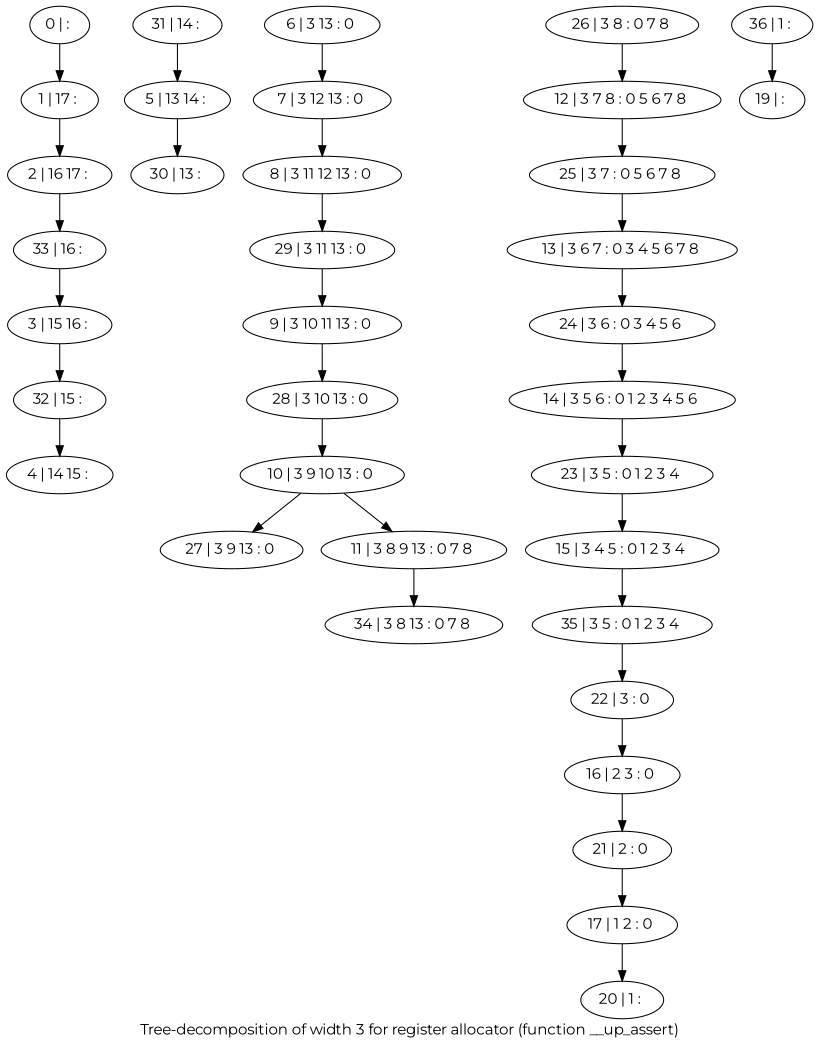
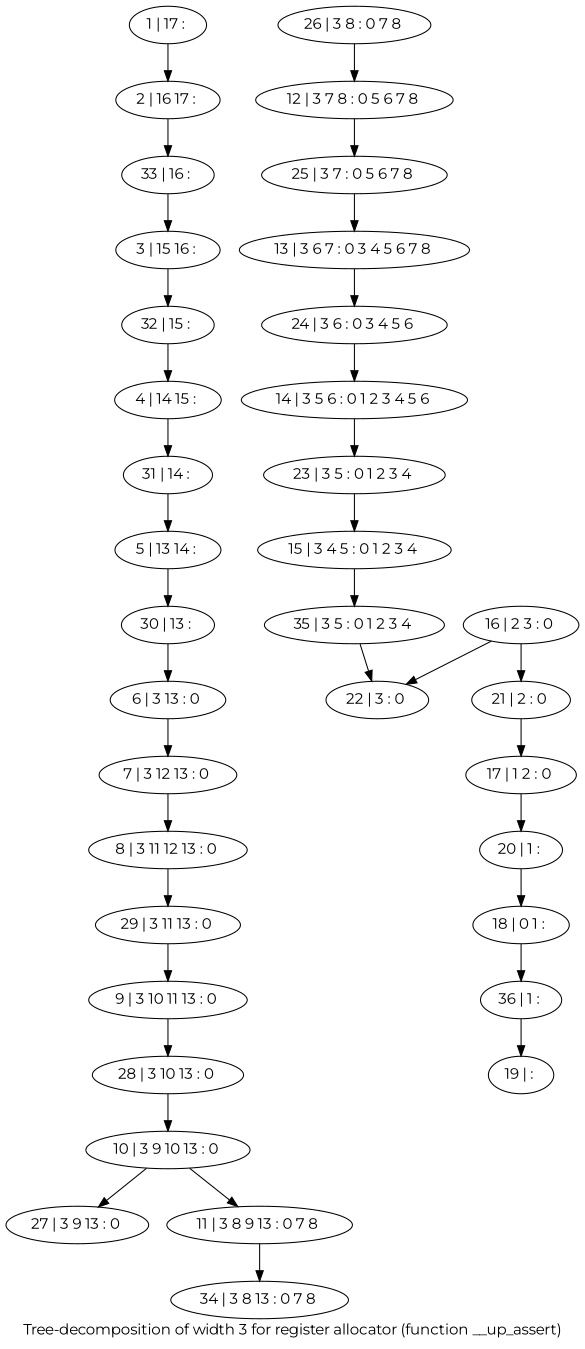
  digraph {
    fontname=Montserrat
    label="Tree-decomposition of width 3 for register allocator (function __up_assert)"
    node [fontname=Montserrat]
    edge [fontname=Montserrat]
-   n1 [label="0 | : "]
    n2 [label="1 | 17 : "]
    n3 [label="2 | 16 17 : "]
    n4 [label="33 | 16 : "]
    n5 [label="3 | 15 16 : "]
    n6 [label="32 | 15 : "]
    n7 [label="4 | 14 15 : "]
    n8 [label="31 | 14 : "]
    n9 [label="5 | 13 14 : "]
    n10 [label="30 | 13 : "]
    n11 [label="6 | 3 13 : 0 "]
    n12 [label="7 | 3 12 13 : 0 "]
    n13 [label="8 | 3 11 12 13 : 0 "]
    n14 [label="29 | 3 11 13 : 0 "]
    n15 [label="9 | 3 10 11 13 : 0 "]
    n16 [label="28 | 3 10 13 : 0 "]
    n17 [label="10 | 3 9 10 13 : 0 "]
    n18 [label="27 | 3 9 13 : 0 "]
    n19 [label="11 | 3 8 9 13 : 0 7 8 "]
    n20 [label="34 | 3 8 13 : 0 7 8 "]
    n21 [label="12 | 3 7 8 : 0 5 6 7 8 "]
    n22 [label="25 | 3 7 : 0 5 6 7 8 "]
    n23 [label="13 | 3 6 7 : 0 3 4 5 6 7 8 "]
    n24 [label="24 | 3 6 : 0 3 4 5 6 "]
    n25 [label="14 | 3 5 6 : 0 1 2 3 4 5 6 "]
    n26 [label="23 | 3 5 : 0 1 2 3 4 "]
    n27 [label="15 | 3 4 5 : 0 1 2 3 4 "]
    n28 [label="35 | 3 5 : 0 1 2 3 4 "]
    n29 [label="22 | 3 : 0 "]
    n30 [label="16 | 2 3 : 0 "]
    n31 [label="21 | 2 : 0 "]
    n32 [label="17 | 1 2 : 0 "]
    n33 [label="20 | 1 : "]
+   n34 [label="18 | 0 1 : "]
    n35 [label="36 | 1 : "]
    n36 [label="19 | : "]
    n37 [label="26 | 3 8 : 0 7 8 "]
-   n1 -> n2
    n2 -> n3
    n3 -> n4
    n4 -> n5
    n5 -> n6
    n6 -> n7
+   n7 -> n8
    n8 -> n9
    n9 -> n10
+   n10 -> n11
    n11 -> n12
    n12 -> n13
    n13 -> n14
    n14 -> n15
    n15 -> n16
    n16 -> n17
    n17 -> n18
    n17 -> n19
    n19 -> n20
    n21 -> n22
    n22 -> n23
    n23 -> n24
    n24 -> n25
    n25 -> n26
    n26 -> n27
    n27 -> n28
    n28 -> n29
-   n29 -> n30
+   n30 -> n29
    n30 -> n31
    n31 -> n32
    n32 -> n33
+   n33 -> n34
+   n34 -> n35
    n35 -> n36
    n37 -> n21
  }
